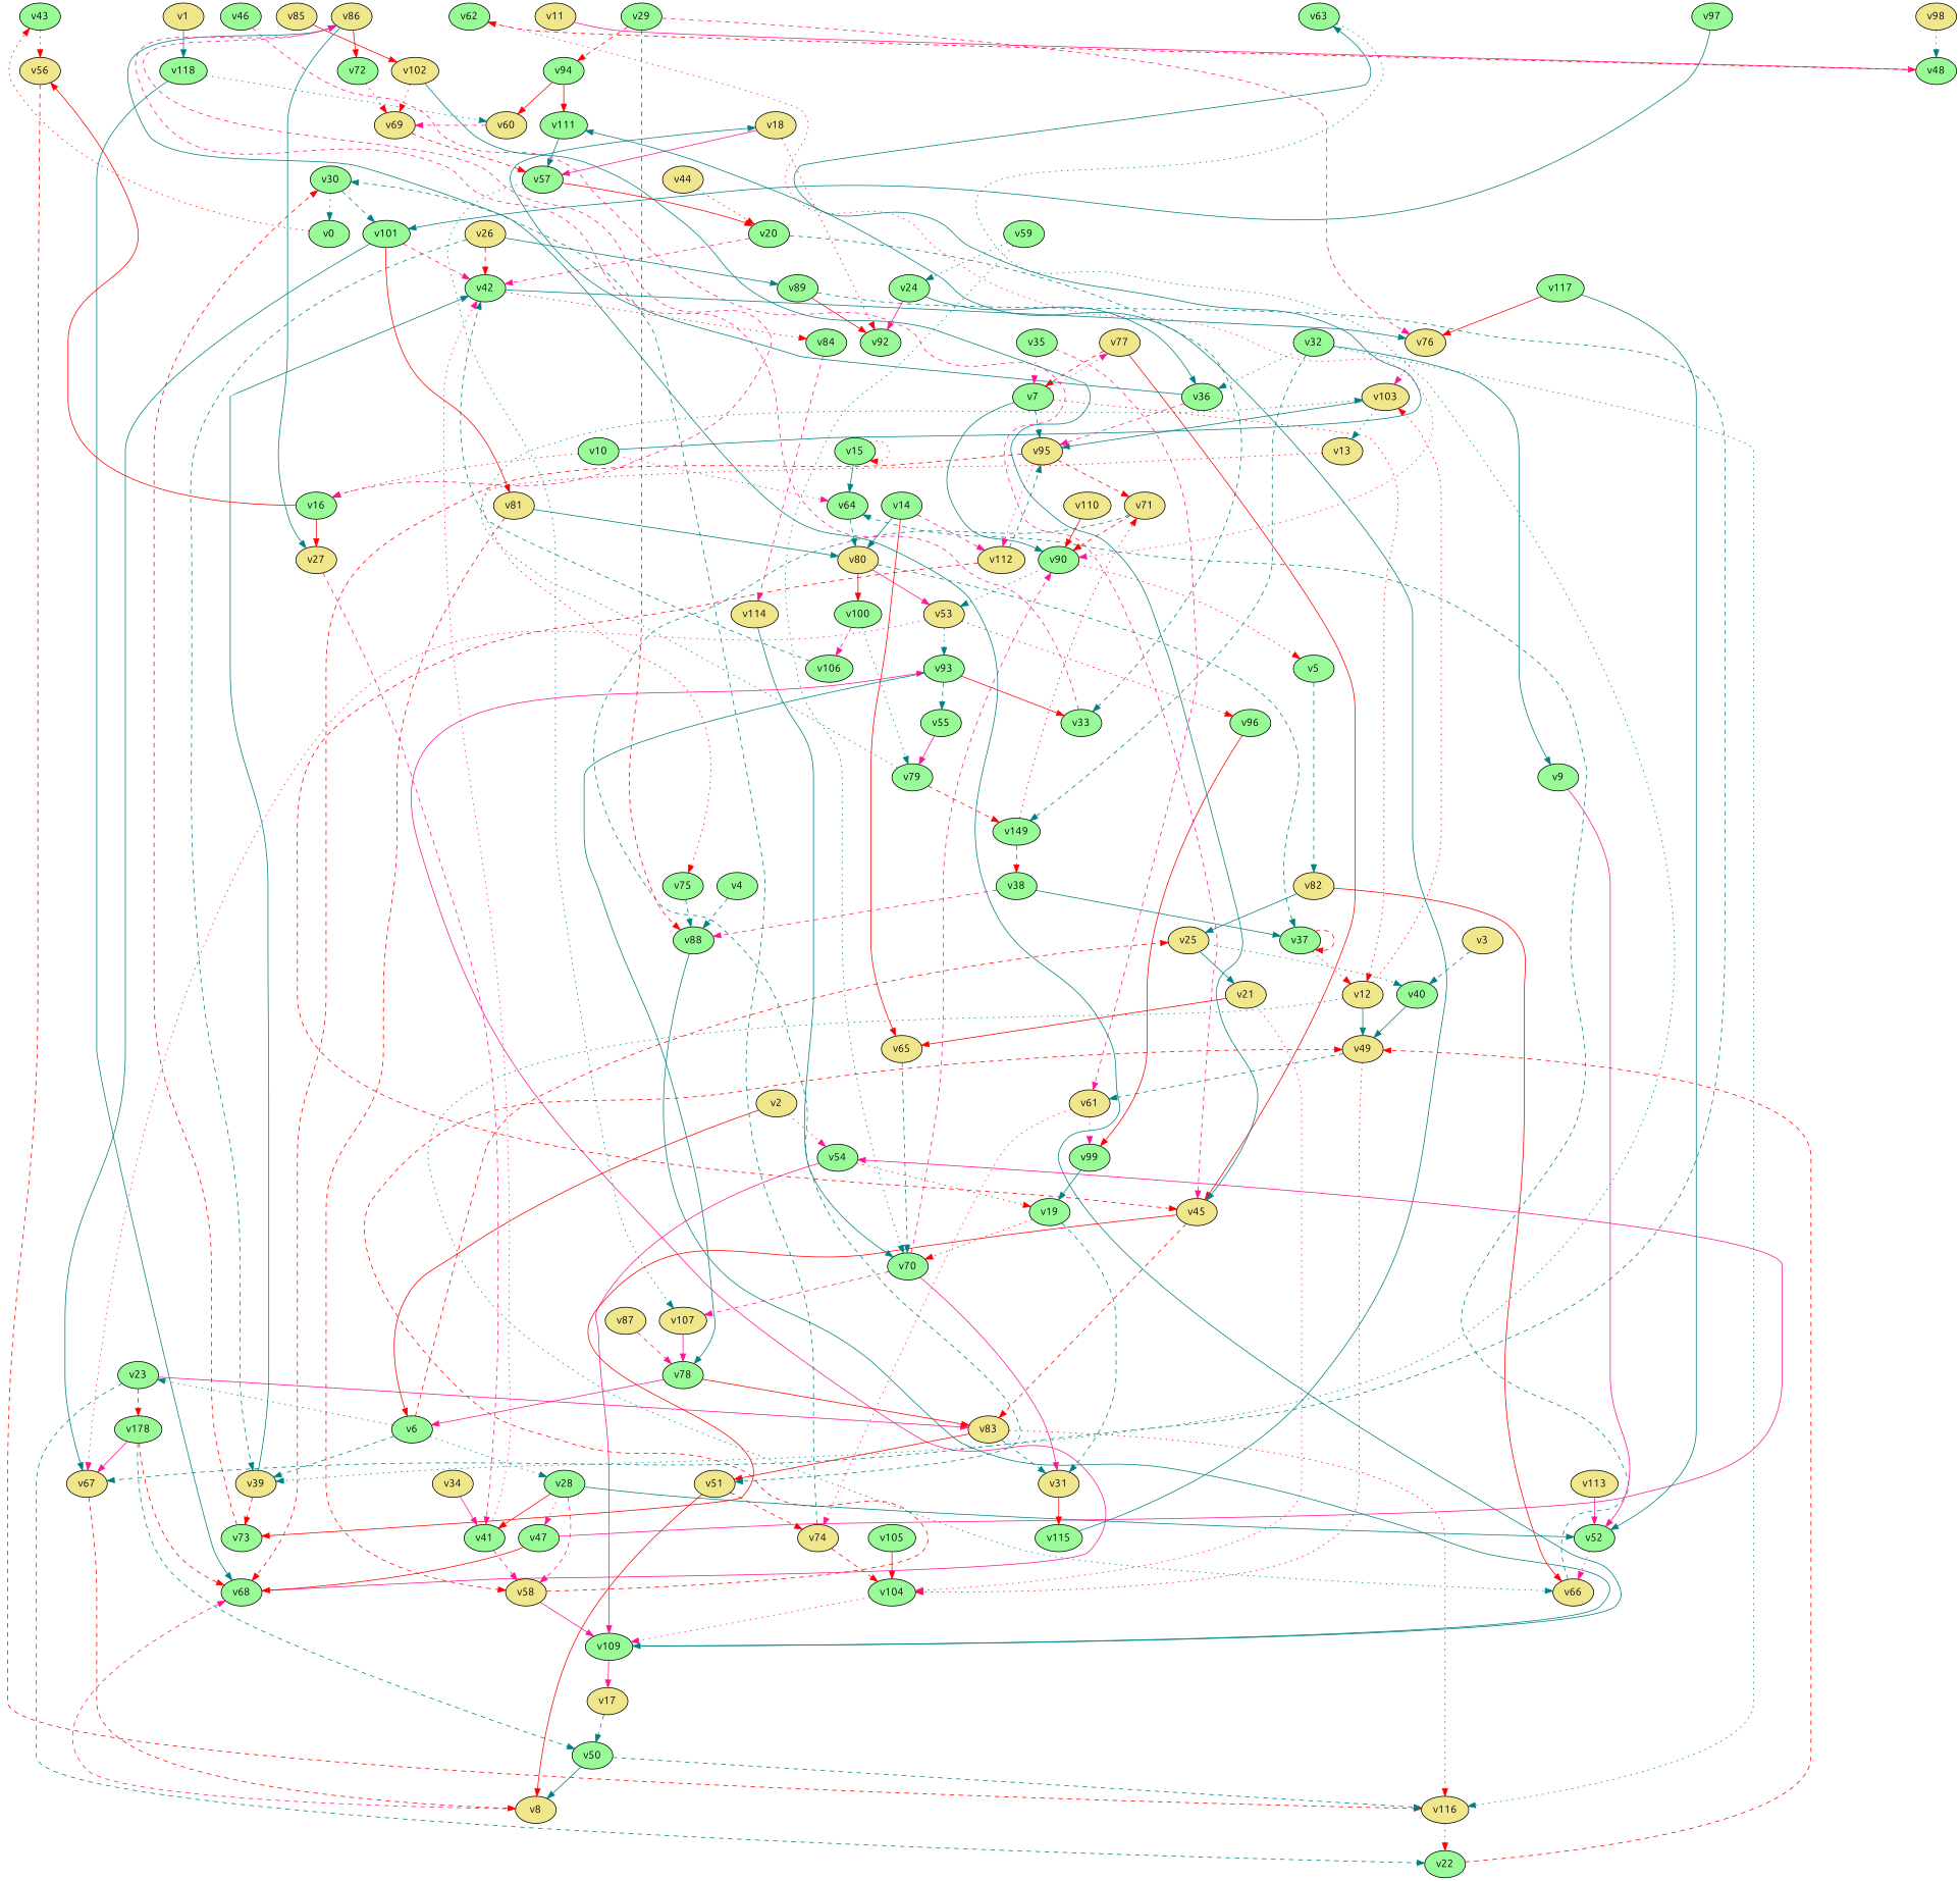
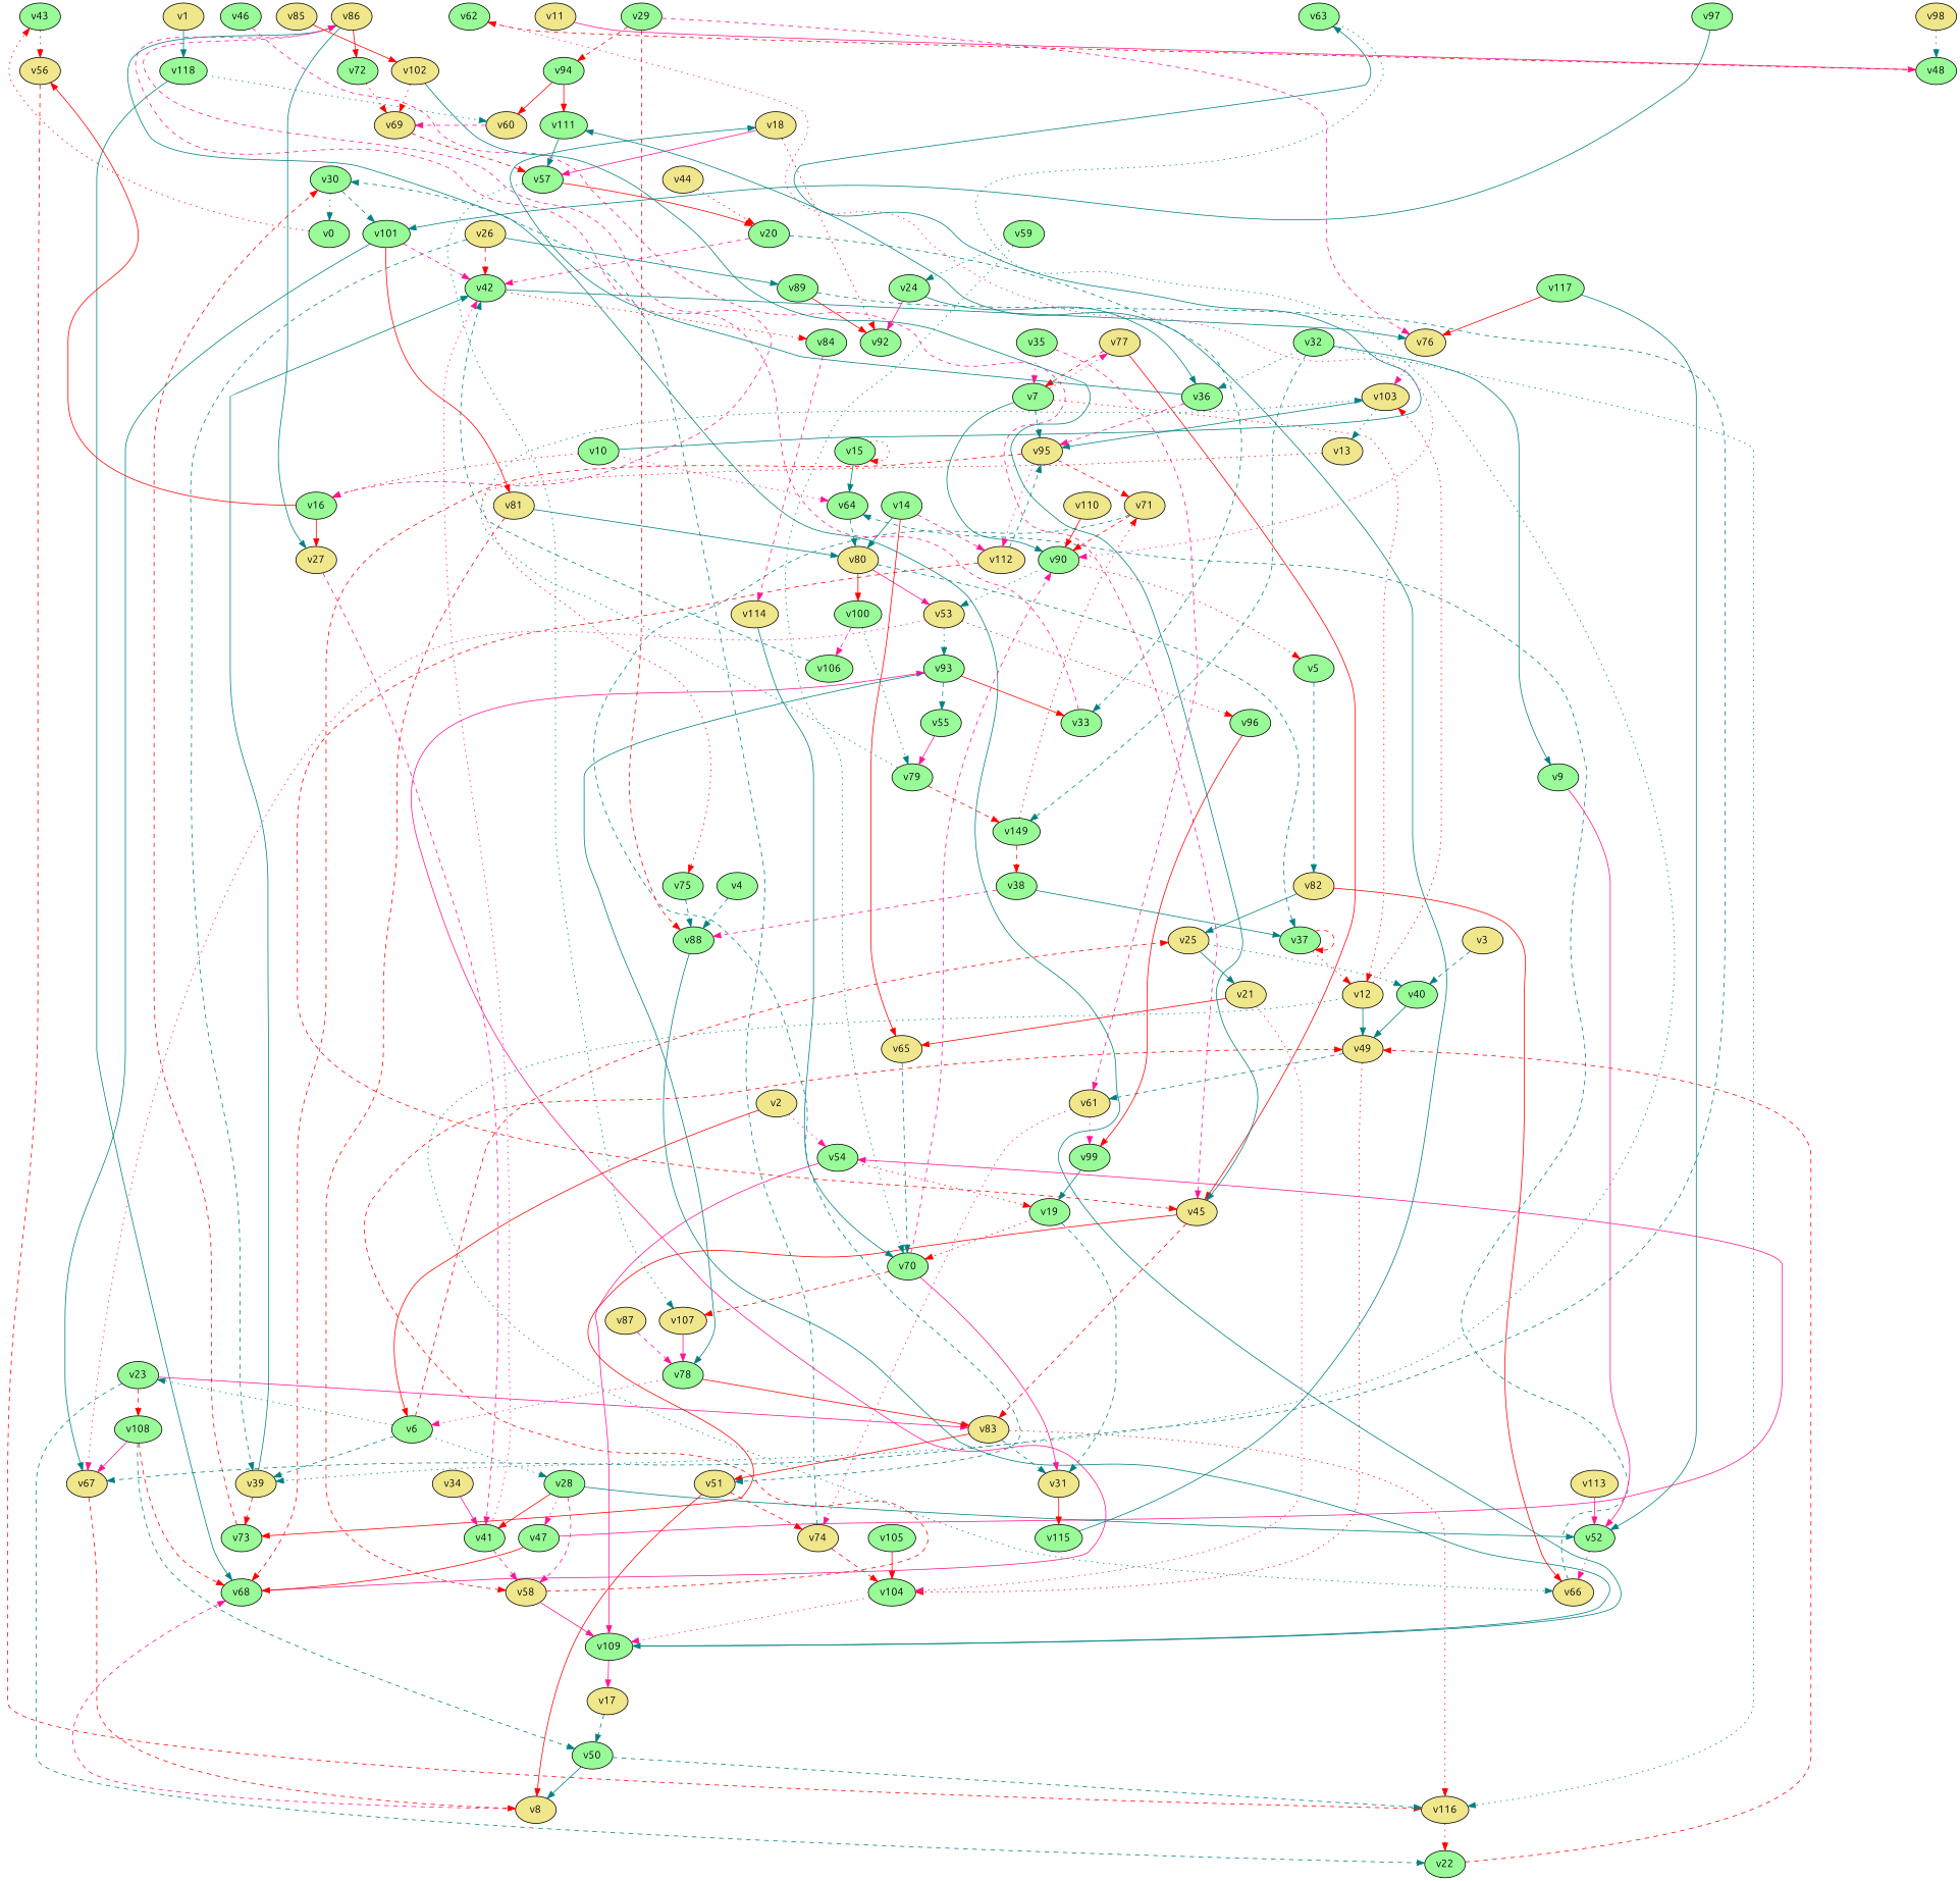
  digraph {
    fontname=Ubuntu
    node [fillcolor=palegreen fontname=Ubuntu player=1 style=filled]
    edge [color=teal fontname=Ubuntu style=solid]
    v0 [player=0]
    v43
    v56 [fillcolor=khaki]
    v1 [fillcolor=khaki player=0]
    v118
    v68
    v60 [fillcolor=khaki]
    v2 [fillcolor=khaki player=0]
    v6
    v54 [player=0]
    v23 [player=0]
    v25 [fillcolor=khaki player=0]
    v28
    v39 [fillcolor=khaki]
    v19 [player=0]
    v109
    v3 [fillcolor=khaki player=0]
    v40 [player=0]
    v49 [fillcolor=khaki]
    v4
    v88
    v82 [fillcolor=khaki]
    v5
    v66 [fillcolor=khaki player=0]
    v22 [player=0]
    v83 [fillcolor=khaki player=0]
-   v108 [player=0 label=v178]
+   v108 [player=0]
    v21 [fillcolor=khaki]
    v52 [player=0]
    v41 [player=0]
    v47
    v58 [fillcolor=khaki]
    v42 [player=0]
    v73
    v7 [player=0]
    v12 [fillcolor=khaki]
    v77 [fillcolor=khaki]
    v90
    v95 [fillcolor=khaki player=0]
    v103 [fillcolor=khaki player=0]
    v45 [fillcolor=khaki player=0]
    v53 [fillcolor=khaki]
    v112 [fillcolor=khaki]
    v71 [fillcolor=khaki player=0]
    v8 [fillcolor=khaki player=0]
    v93 [player=0]
    v9
    v10
    v16
    v63 [player=0]
    v64
    v27 [fillcolor=khaki player=0]
    v80 [fillcolor=khaki player=0]
    v11 [fillcolor=khaki]
    v48 [player=0]
    v62 [player=0]
    v104 [player=0]
    v61 [fillcolor=khaki player=0]
    v13 [fillcolor=khaki]
    v75 [player=0]
    v65 [fillcolor=khaki]
    v14
    v70
    v37
    v100
    v15
    v116 [fillcolor=khaki player=0]
    v17 [fillcolor=khaki]
    v50
    v18 [fillcolor=khaki player=0]
    v57 [player=0]
    v92
    v20 [player=0]
    v107 [fillcolor=khaki player=0]
    v31 [fillcolor=khaki player=0]
    v115 [player=0]
    v33
    v86 [fillcolor=khaki]
    v76 [fillcolor=khaki player=0]
    v84
    v51 [fillcolor=khaki]
    v67 [fillcolor=khaki]
    v24 [player=0]
    v36 [player=0]
    v26 [fillcolor=khaki player=0]
    v89 [player=0]
    v29
    v94
    v111 [player=0]
    v30 [player=0]
    v101 [player=0]
    v81 [fillcolor=khaki]
    v32
    n94 [label=v149 player=0]
    v38 [player=0]
    v72
    v34 [fillcolor=khaki]
    v35 [player=0]
    v74 [fillcolor=khaki player=0]
    v99 [player=0]
    v114 [fillcolor=khaki]
    v44 [fillcolor=khaki player=0]
    v46 [player=0]
    v96
    v55 [player=0]
    v78
    v79
    v59
    v69 [fillcolor=khaki player=0]
    v106
    v85 [fillcolor=khaki]
    v102 [fillcolor=khaki]
    v87 [fillcolor=khaki]
    v97
    v98 [fillcolor=khaki player=0]
    v105 [player=0]
    v110 [fillcolor=khaki player=0]
    v113 [fillcolor=khaki]
    v117
    v0 -> v43 [color=red constraint="t >= 4" style=dotted]
    v43 -> v56 [color=red style=dotted]
    v56 -> v116 [color=red constraint="t mod 5 == 3" style=dashed]
    v1 -> v118
    v118 -> v68
    v118 -> v60 [style=dotted]
    v68 -> v93 [color=deeppink constraint="t mod 4 == 1"]
    v60 -> v69 [color=deeppink constraint="t >= 5" style=dashed]
    v2 -> v6 [color=red]
    v2 -> v54 [color=deeppink style=dotted]
    v6 -> v23 [constraint="t mod 3 == 1" style=dotted]
    v6 -> v25 [color=red style=dashed]
    v6 -> v28 [style=dotted]
    v6 -> v39 [style=dashed]
    v54 -> v19 [color=red style=dotted]
    v54 -> v109 [color=deeppink]
    v23 -> v22 [style=dashed]
    v23 -> v83 [color=deeppink]
    v23 -> v108 [color=red style=dashed]
    v25 -> v40 [style=dotted]
    v25 -> v21
    v28 -> v52
    v28 -> v41 [color=red]
    v28 -> v47 [color=deeppink style=dotted]
    v28 -> v58 [color=deeppink style=dashed]
    v39 -> v42
    v39 -> v73 [color=red style=dashed]
    v19 -> v70 [color=red style=dotted]
    v19 -> v31 [style=dashed]
    v109 -> v17 [color=deeppink]
    v109 -> v86 [constraint="t < 12"]
    v3 -> v40 [style=dashed]
    v40 -> v49
    v49 -> v104 [color=red style=dotted]
    v49 -> v61 [style=dashed]
    v4 -> v88 [style=dashed]
    v88 -> v109 [constraint="t mod 5 == 3"]
    v82 -> v25
    v82 -> v66 [color=red]
    v5 -> v82 [style=dashed]
    v66 -> v64 [constraint="t < 6" style=dashed]
    v22 -> v49 [color=red style=dashed]
    v83 -> v116 [color=red style=dotted]
    v83 -> v31 [style=dashed]
    v83 -> v51 [color=red]
    v108 -> v68 [color=red style=dashed]
    v108 -> v50 [style=dashed]
    v108 -> v67 [color=deeppink]
    v21 -> v104 [color=deeppink style=dotted]
    v21 -> v65 [color=red]
    v52 -> v66 [color=deeppink style=dotted]
    v41 -> v58 [color=deeppink style=dashed]
    v41 -> v42 [color=deeppink style=dotted]
    v47 -> v68 [color=red]
    v47 -> v54 [color=deeppink constraint="t mod 4 == 2"]
    v58 -> v109 [color=deeppink]
    v58 -> v49 [color=red constraint="t mod 2 == 0" style=dashed]
    v42 -> v76
    v42 -> v84 [color=red style=dotted]
    v73 -> v30 [color=red style=dashed]
    v7 -> v12 [color=red style=dotted]
    v7 -> v77 [color=deeppink constraint="t < 8" style=dotted]
    v7 -> v90
    v7 -> v95 [style=dashed]
    v12 -> v49
    v12 -> v66 [constraint="t mod 5 == 1" style=dotted]
    v12 -> v103 [color=red style=dotted]
    v77 -> v7 [color=red style=dashed]
    v77 -> v45 [color=red]
    v90 -> v5 [color=red style=dotted]
    v90 -> v53 [style=dotted]
    v95 -> v68 [color=red style=dashed]
    v95 -> v112 [color=deeppink style=dotted]
    v95 -> v71 [color=red style=dashed]
    v103 -> v95
    v103 -> v13 [style=dotted]
    v45 -> v83 [color=red style=dashed]
    v45 -> v73 [color=red constraint="t < 14"]
    v53 -> v93 [style=dotted]
    v53 -> v67 [color=deeppink style=dotted]
    v53 -> v96 [color=red style=dotted]
    v112 -> v95 [style=dashed]
    v112 -> v45 [color=red constraint="t >= 3" style=dashed]
    v71 -> v90 [color=red style=dashed]
    v71 -> v51 [constraint="t mod 4 == 3" style=dashed]
    v8 -> v68 [color=deeppink constraint="t < 14" style=dashed]
    v93 -> v33 [color=red]
    v93 -> v55 [style=dashed]
    v93 -> v78
    v9 -> v52 [color=deeppink]
    v10 -> v16 [color=red style=dotted]
    v10 -> v63 [constraint="t >= 1"]
    v10 -> v64 [color=deeppink style=dotted]
    v16 -> v56 [color=red constraint="t >= 4"]
    v16 -> v27 [color=red]
    v63 -> v39 [constraint="t mod 4 == 1" style=dotted]
    v64 -> v80 [style=dashed]
    v27 -> v41 [color=deeppink style=dashed]
    v80 -> v53 [color=deeppink]
    v80 -> v37 [style=dashed]
    v80 -> v100 [color=red]
    v11 -> v48 [color=deeppink constraint="t mod 4 == 1"]
    v48 -> v62 [color=red constraint="t mod 2 == 1" style=dashed]
    v62 -> v90 [color=deeppink constraint="t < 5" style=dotted]
    v104 -> v109 [color=deeppink style=dotted]
    v61 -> v74 [color=deeppink style=dotted]
    v61 -> v99 [color=deeppink style=dotted]
    v13 -> v75 [color=red constraint="t mod 3 == 2" style=dotted]
    v75 -> v88 [style=dashed]
    v65 -> v70 [style=dashed]
    v14 -> v112 [color=deeppink style=dashed]
    v14 -> v80
    v14 -> v65 [color=red]
    v70 -> v90 [color=deeppink style=dashed]
-   v70 -> v107 [color=deeppink style=dashed]
+   v70 -> v107 [color=red style=dashed]
    v70 -> v31 [color=deeppink]
    v37 -> v12 [color=red style=dotted]
    v37 -> v37 [color=red style=dashed]
    v100 -> v79 [style=dotted]
    v100 -> v106 [color=deeppink style=dashed]
    v15 -> v64
    v15 -> v15 [color=red style=dotted]
    v116 -> v22 [color=red style=dotted]
    v17 -> v50 [style=dashed]
    v50 -> v8
    v50 -> v116 [style=dashed]
    v18 -> v57 [color=deeppink]
    v18 -> v92 [color=red style=dotted]
    v57 -> v20 [color=red]
    v57 -> v107 [style=dotted]
    v20 -> v42 [color=deeppink style=dashed]
    v20 -> v33 [style=dashed]
    v107 -> v78 [color=deeppink]
    v31 -> v115 [color=red]
    v115 -> v111 [constraint="t >= 1"]
    v33 -> v86 [color=deeppink constraint="t mod 5 == 3" style=dashed]
    v86 -> v16 [color=deeppink constraint="t >= 3" style=dashed]
    v86 -> v27
    v86 -> v72 [color=red]
    v76 -> v103 [color=deeppink style=dotted]
    v84 -> v114 [color=deeppink style=dashed]
    v51 -> v8 [color=red]
    v51 -> v74 [color=red style=dashed]
    v67 -> v8 [color=red style=dashed]
    v24 -> v92 [color=deeppink]
    v24 -> v36
    v36 -> v95 [color=deeppink style=dashed]
    v36 -> v18 [constraint="t mod 3 == 1"]
    v26 -> v39 [style=dashed]
    v26 -> v42 [color=red style=dashed]
    v26 -> v89
    v89 -> v92 [color=red]
    v89 -> v67 [constraint="t mod 4 == 0" style=dashed]
    v29 -> v88 [color=red style=dashed]
    v29 -> v76 [color=deeppink style=dashed]
    v29 -> v94 [color=red style=dashed]
    v94 -> v60 [color=red]
    v94 -> v111 [color=red]
    v111 -> v57
    v30 -> v0 [style=dotted]
    v30 -> v101 [style=dashed]
    v101 -> v42 [color=deeppink style=dashed]
    v101 -> v67
    v101 -> v81 [color=red]
    v81 -> v58 [color=red style=dashed]
    v81 -> v80
    v32 -> v9
    v32 -> v116 [style=dotted]
    v32 -> v36 [style=dotted]
    v32 -> n94 [style=dashed]
    n94 -> v71 [color=red style=dotted]
    n94 -> v38 [color=red style=dashed]
    v38 -> v88 [color=deeppink style=dashed]
    v38 -> v37
    v72 -> v69 [color=red style=dotted]
    v34 -> v41 [color=deeppink]
    v35 -> v7 [color=deeppink style=dotted]
    v35 -> v61 [color=deeppink style=dashed]
    v74 -> v104 [color=red style=dashed]
    v74 -> v30 [style=dashed]
    v99 -> v19
    v114 -> v70
    v44 -> v20 [color=red style=dotted]
    v46 -> v45 [color=deeppink constraint="t < 6" style=dashed]
    v96 -> v99 [color=red]
    v55 -> v79 [color=deeppink]
-   v78 -> v6 [color=deeppink]
+   v78 -> v6 [color=deeppink style=dotted]
    v78 -> v83 [color=red]
    v79 -> v103 [constraint="t >= 4" style=dotted]
    v79 -> n94 [color=red style=dashed]
    v59 -> v70 [style=dotted]
    v59 -> v24 [style=dotted]
    v69 -> v57 [color=red style=dashed]
    v106 -> v42 [constraint="t >= 1" style=dashed]
    v85 -> v102 [color=red constraint="t >= 3"]
    v102 -> v45 [constraint="t < 9"]
    v102 -> v69 [color=red style=dotted]
    v87 -> v78 [color=deeppink style=dashed]
    v97 -> v101 [constraint="t mod 4 == 2"]
    v98 -> v48 [style=dotted]
    v105 -> v104 [color=red]
    v110 -> v90 [color=red]
    v113 -> v52 [color=deeppink]
    v117 -> v52
    v117 -> v76 [color=red]
  }
